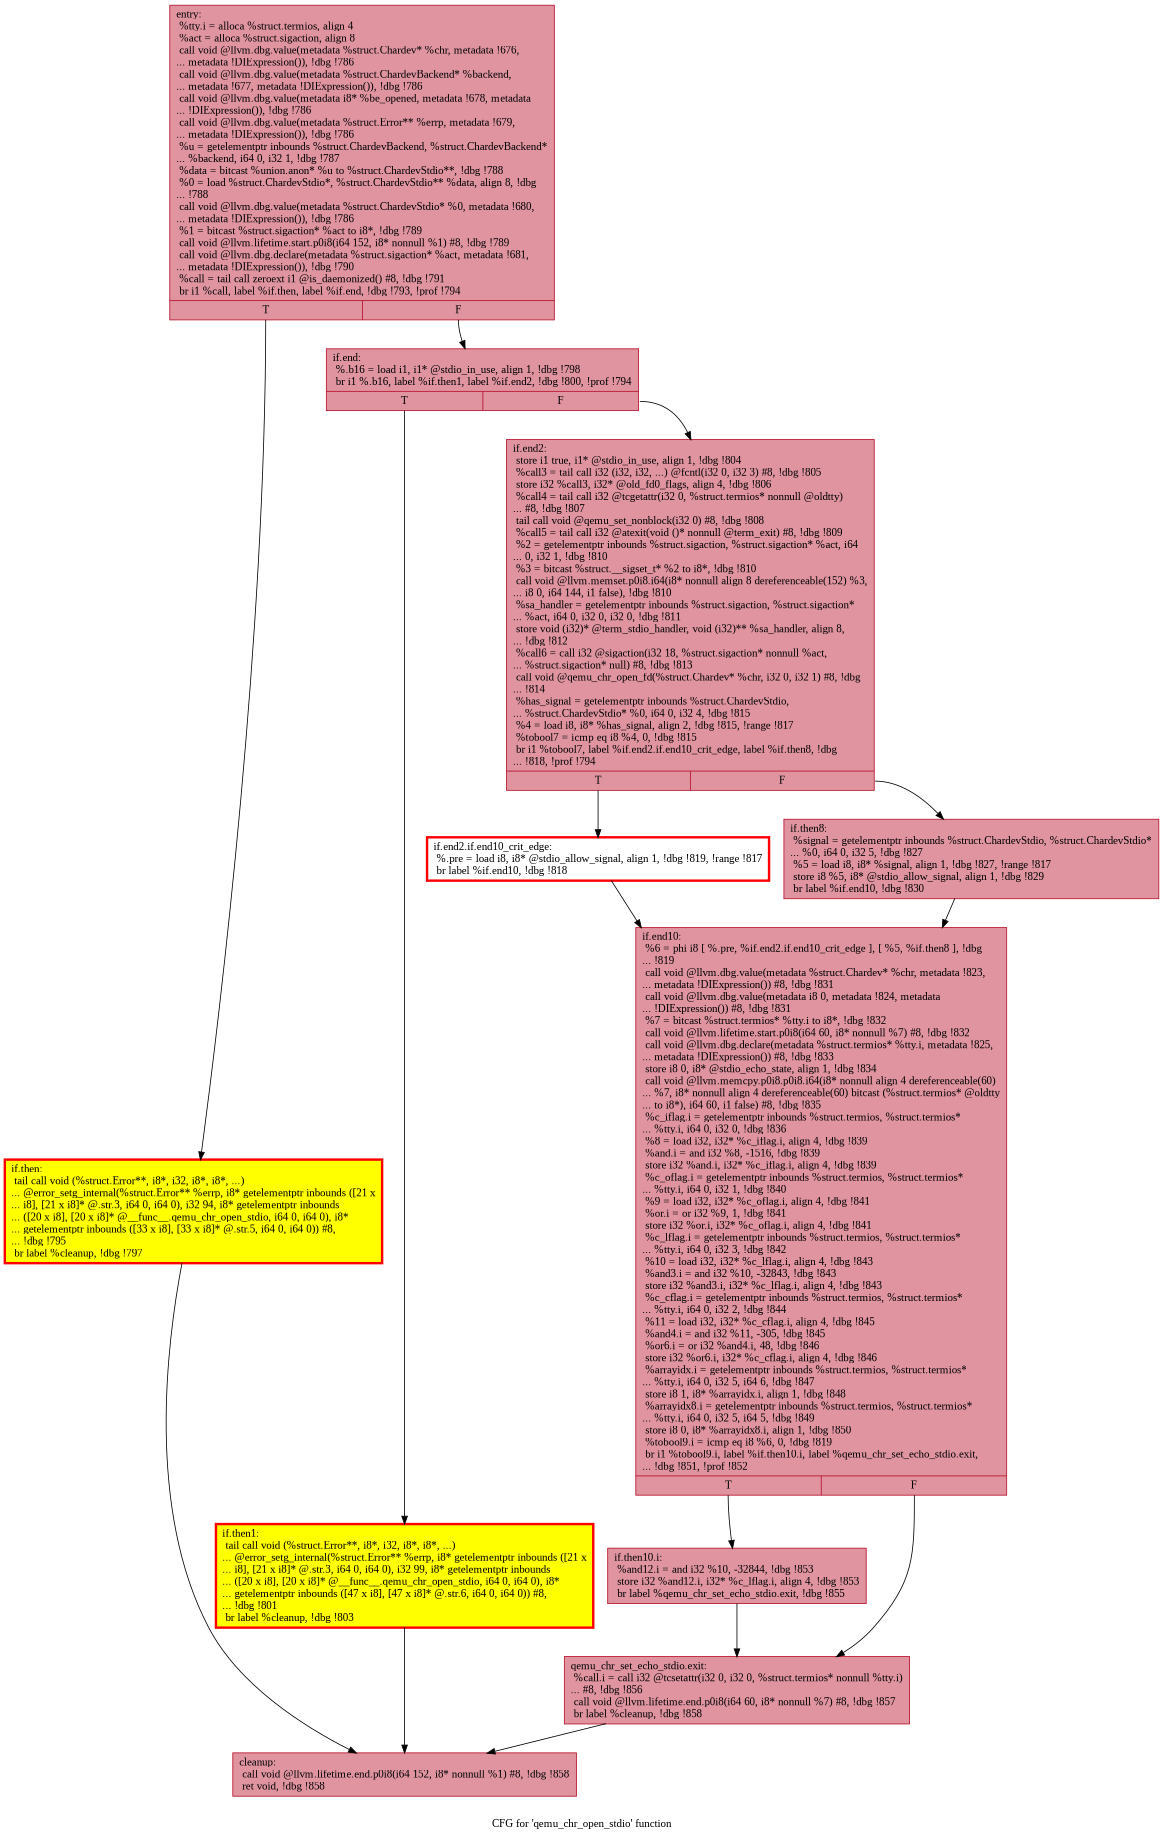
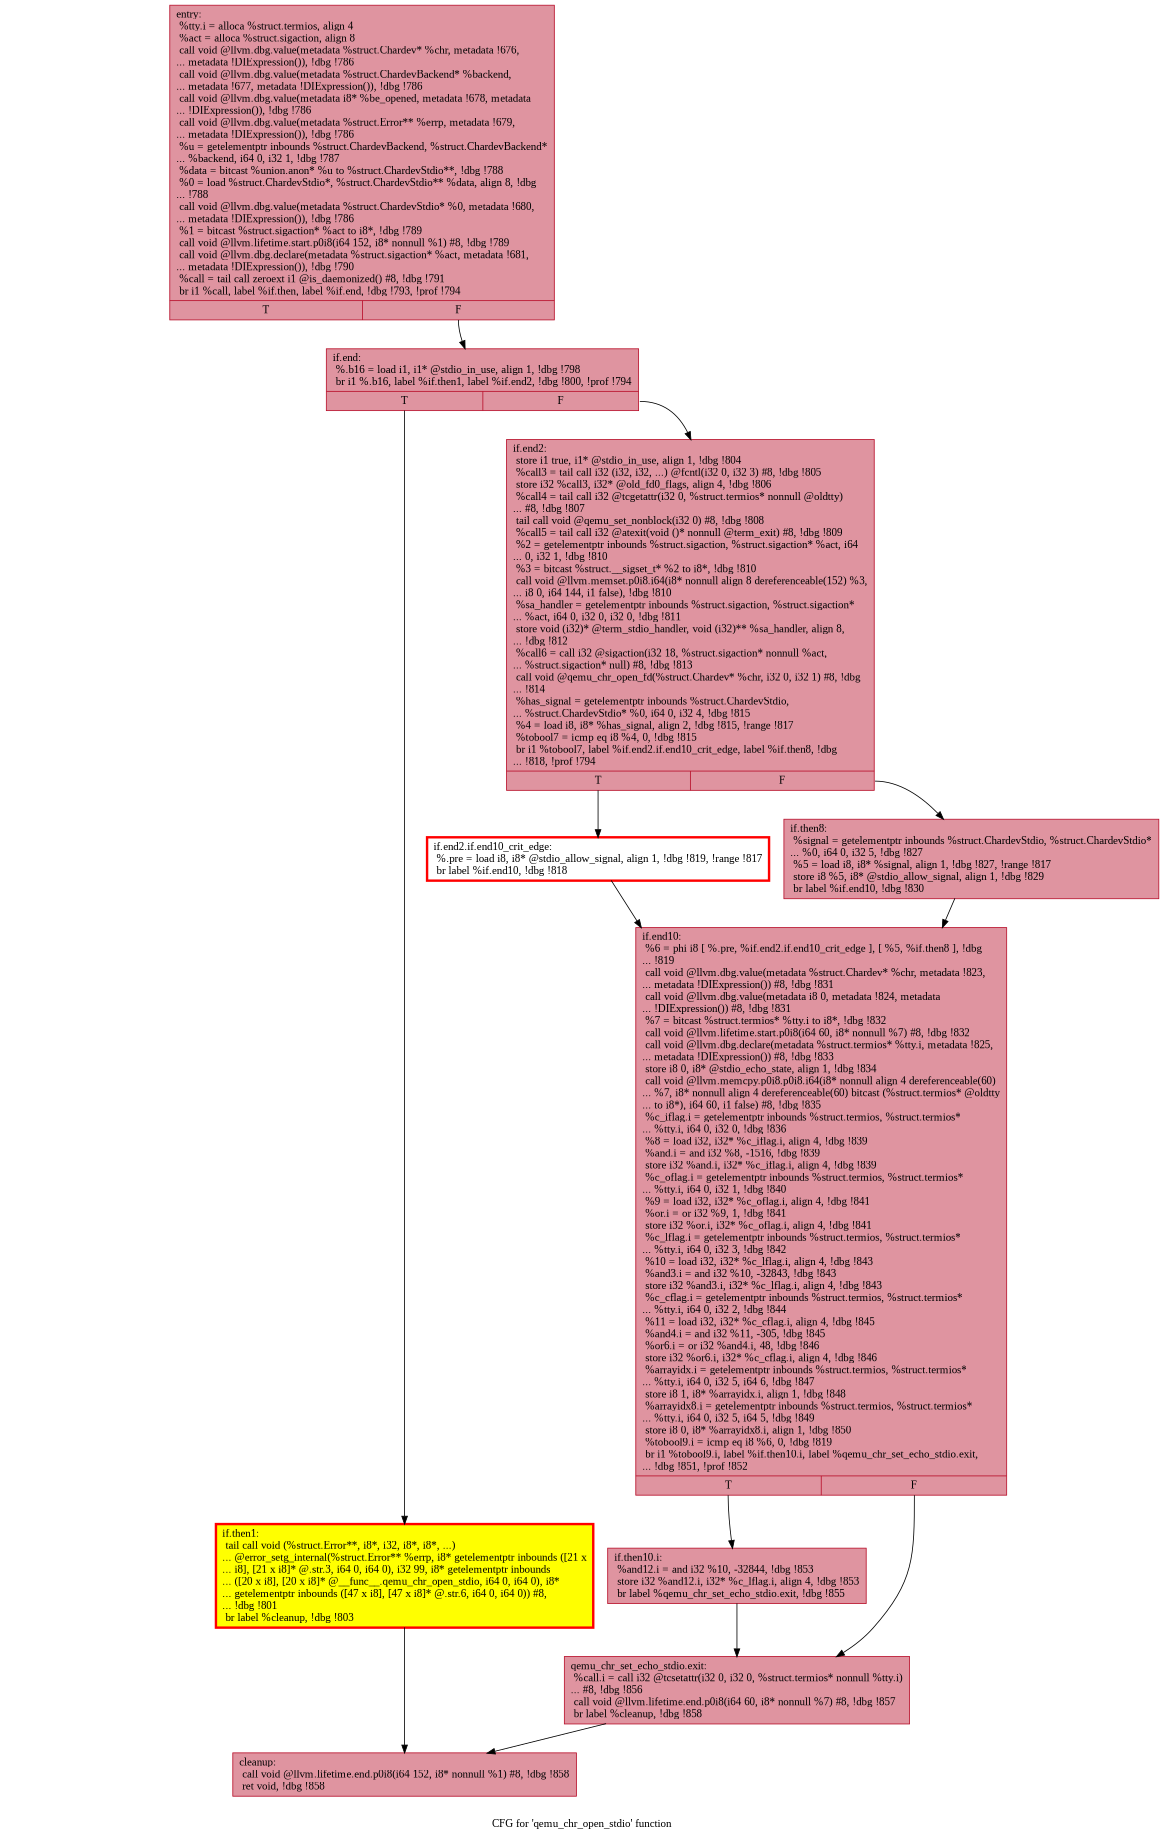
  digraph {
    label="CFG for 'qemu_chr_open_stdio' function"
    fontname="Liberation Serif"
    node [color="#b70d28ff" fillcolor="#b70d2870" shape=record style=filled fontname="Liberation Serif"]
    edge [fontname="Liberation Serif"]
    n1 [label="{entry:\l  %tty.i = alloca %struct.termios, align 4\l  %act = alloca %struct.sigaction, align 8\l  call void @llvm.dbg.value(metadata %struct.Chardev* %chr, metadata !676,\l... metadata !DIExpression()), !dbg !786\l  call void @llvm.dbg.value(metadata %struct.ChardevBackend* %backend,\l... metadata !677, metadata !DIExpression()), !dbg !786\l  call void @llvm.dbg.value(metadata i8* %be_opened, metadata !678, metadata\l... !DIExpression()), !dbg !786\l  call void @llvm.dbg.value(metadata %struct.Error** %errp, metadata !679,\l... metadata !DIExpression()), !dbg !786\l  %u = getelementptr inbounds %struct.ChardevBackend, %struct.ChardevBackend*\l... %backend, i64 0, i32 1, !dbg !787\l  %data = bitcast %union.anon* %u to %struct.ChardevStdio**, !dbg !788\l  %0 = load %struct.ChardevStdio*, %struct.ChardevStdio** %data, align 8, !dbg\l... !788\l  call void @llvm.dbg.value(metadata %struct.ChardevStdio* %0, metadata !680,\l... metadata !DIExpression()), !dbg !786\l  %1 = bitcast %struct.sigaction* %act to i8*, !dbg !789\l  call void @llvm.lifetime.start.p0i8(i64 152, i8* nonnull %1) #8, !dbg !789\l  call void @llvm.dbg.declare(metadata %struct.sigaction* %act, metadata !681,\l... metadata !DIExpression()), !dbg !790\l  %call = tail call zeroext i1 @is_daemonized() #8, !dbg !791\l  br i1 %call, label %if.then, label %if.end, !dbg !793, !prof !794\l|{<s0>T|<s1>F}}"]
-   n2 [color=red fillcolor=yellow label="{if.then:                                          \l  tail call void (%struct.Error**, i8*, i32, i8*, i8*, ...)\l... @error_setg_internal(%struct.Error** %errp, i8* getelementptr inbounds ([21 x\l... i8], [21 x i8]* @.str.3, i64 0, i64 0), i32 94, i8* getelementptr inbounds\l... ([20 x i8], [20 x i8]* @__func__.qemu_chr_open_stdio, i64 0, i64 0), i8*\l... getelementptr inbounds ([33 x i8], [33 x i8]* @.str.5, i64 0, i64 0)) #8,\l... !dbg !795\l  br label %cleanup, !dbg !797\l}" penwidth=3.0]
    n3 [label="{if.end:                                           \l  %.b16 = load i1, i1* @stdio_in_use, align 1, !dbg !798\l  br i1 %.b16, label %if.then1, label %if.end2, !dbg !800, !prof !794\l|{<s0>T|<s1>F}}"]
    n4 [label="{cleanup:                                          \l  call void @llvm.lifetime.end.p0i8(i64 152, i8* nonnull %1) #8, !dbg !858\l  ret void, !dbg !858\l}"]
    n5 [color=red fillcolor=yellow label="{if.then1:                                         \l  tail call void (%struct.Error**, i8*, i32, i8*, i8*, ...)\l... @error_setg_internal(%struct.Error** %errp, i8* getelementptr inbounds ([21 x\l... i8], [21 x i8]* @.str.3, i64 0, i64 0), i32 99, i8* getelementptr inbounds\l... ([20 x i8], [20 x i8]* @__func__.qemu_chr_open_stdio, i64 0, i64 0), i8*\l... getelementptr inbounds ([47 x i8], [47 x i8]* @.str.6, i64 0, i64 0)) #8,\l... !dbg !801\l  br label %cleanup, !dbg !803\l}" penwidth=3.0]
    n6 [label="{if.end2:                                          \l  store i1 true, i1* @stdio_in_use, align 1, !dbg !804\l  %call3 = tail call i32 (i32, i32, ...) @fcntl(i32 0, i32 3) #8, !dbg !805\l  store i32 %call3, i32* @old_fd0_flags, align 4, !dbg !806\l  %call4 = tail call i32 @tcgetattr(i32 0, %struct.termios* nonnull @oldtty)\l... #8, !dbg !807\l  tail call void @qemu_set_nonblock(i32 0) #8, !dbg !808\l  %call5 = tail call i32 @atexit(void ()* nonnull @term_exit) #8, !dbg !809\l  %2 = getelementptr inbounds %struct.sigaction, %struct.sigaction* %act, i64\l... 0, i32 1, !dbg !810\l  %3 = bitcast %struct.__sigset_t* %2 to i8*, !dbg !810\l  call void @llvm.memset.p0i8.i64(i8* nonnull align 8 dereferenceable(152) %3,\l... i8 0, i64 144, i1 false), !dbg !810\l  %sa_handler = getelementptr inbounds %struct.sigaction, %struct.sigaction*\l... %act, i64 0, i32 0, i32 0, !dbg !811\l  store void (i32)* @term_stdio_handler, void (i32)** %sa_handler, align 8,\l... !dbg !812\l  %call6 = call i32 @sigaction(i32 18, %struct.sigaction* nonnull %act,\l... %struct.sigaction* null) #8, !dbg !813\l  call void @qemu_chr_open_fd(%struct.Chardev* %chr, i32 0, i32 1) #8, !dbg\l... !814\l  %has_signal = getelementptr inbounds %struct.ChardevStdio,\l... %struct.ChardevStdio* %0, i64 0, i32 4, !dbg !815\l  %4 = load i8, i8* %has_signal, align 2, !dbg !815, !range !817\l  %tobool7 = icmp eq i8 %4, 0, !dbg !815\l  br i1 %tobool7, label %if.end2.if.end10_crit_edge, label %if.then8, !dbg\l... !818, !prof !794\l|{<s0>T|<s1>F}}"]
    n7 [color=red label="{if.end2.if.end10_crit_edge:                       \l  %.pre = load i8, i8* @stdio_allow_signal, align 1, !dbg !819, !range !817\l  br label %if.end10, !dbg !818\l}" penwidth=3.0 fillcolor="" style=""]
    n8 [label="{if.then8:                                         \l  %signal = getelementptr inbounds %struct.ChardevStdio, %struct.ChardevStdio*\l... %0, i64 0, i32 5, !dbg !827\l  %5 = load i8, i8* %signal, align 1, !dbg !827, !range !817\l  store i8 %5, i8* @stdio_allow_signal, align 1, !dbg !829\l  br label %if.end10, !dbg !830\l}"]
    n9 [label="{if.end10:                                         \l  %6 = phi i8 [ %.pre, %if.end2.if.end10_crit_edge ], [ %5, %if.then8 ], !dbg\l... !819\l  call void @llvm.dbg.value(metadata %struct.Chardev* %chr, metadata !823,\l... metadata !DIExpression()) #8, !dbg !831\l  call void @llvm.dbg.value(metadata i8 0, metadata !824, metadata\l... !DIExpression()) #8, !dbg !831\l  %7 = bitcast %struct.termios* %tty.i to i8*, !dbg !832\l  call void @llvm.lifetime.start.p0i8(i64 60, i8* nonnull %7) #8, !dbg !832\l  call void @llvm.dbg.declare(metadata %struct.termios* %tty.i, metadata !825,\l... metadata !DIExpression()) #8, !dbg !833\l  store i8 0, i8* @stdio_echo_state, align 1, !dbg !834\l  call void @llvm.memcpy.p0i8.p0i8.i64(i8* nonnull align 4 dereferenceable(60)\l... %7, i8* nonnull align 4 dereferenceable(60) bitcast (%struct.termios* @oldtty\l... to i8*), i64 60, i1 false) #8, !dbg !835\l  %c_iflag.i = getelementptr inbounds %struct.termios, %struct.termios*\l... %tty.i, i64 0, i32 0, !dbg !836\l  %8 = load i32, i32* %c_iflag.i, align 4, !dbg !839\l  %and.i = and i32 %8, -1516, !dbg !839\l  store i32 %and.i, i32* %c_iflag.i, align 4, !dbg !839\l  %c_oflag.i = getelementptr inbounds %struct.termios, %struct.termios*\l... %tty.i, i64 0, i32 1, !dbg !840\l  %9 = load i32, i32* %c_oflag.i, align 4, !dbg !841\l  %or.i = or i32 %9, 1, !dbg !841\l  store i32 %or.i, i32* %c_oflag.i, align 4, !dbg !841\l  %c_lflag.i = getelementptr inbounds %struct.termios, %struct.termios*\l... %tty.i, i64 0, i32 3, !dbg !842\l  %10 = load i32, i32* %c_lflag.i, align 4, !dbg !843\l  %and3.i = and i32 %10, -32843, !dbg !843\l  store i32 %and3.i, i32* %c_lflag.i, align 4, !dbg !843\l  %c_cflag.i = getelementptr inbounds %struct.termios, %struct.termios*\l... %tty.i, i64 0, i32 2, !dbg !844\l  %11 = load i32, i32* %c_cflag.i, align 4, !dbg !845\l  %and4.i = and i32 %11, -305, !dbg !845\l  %or6.i = or i32 %and4.i, 48, !dbg !846\l  store i32 %or6.i, i32* %c_cflag.i, align 4, !dbg !846\l  %arrayidx.i = getelementptr inbounds %struct.termios, %struct.termios*\l... %tty.i, i64 0, i32 5, i64 6, !dbg !847\l  store i8 1, i8* %arrayidx.i, align 1, !dbg !848\l  %arrayidx8.i = getelementptr inbounds %struct.termios, %struct.termios*\l... %tty.i, i64 0, i32 5, i64 5, !dbg !849\l  store i8 0, i8* %arrayidx8.i, align 1, !dbg !850\l  %tobool9.i = icmp eq i8 %6, 0, !dbg !819\l  br i1 %tobool9.i, label %if.then10.i, label %qemu_chr_set_echo_stdio.exit,\l... !dbg !851, !prof !852\l|{<s0>T|<s1>F}}"]
    n10 [label="{if.then10.i:                                      \l  %and12.i = and i32 %10, -32844, !dbg !853\l  store i32 %and12.i, i32* %c_lflag.i, align 4, !dbg !853\l  br label %qemu_chr_set_echo_stdio.exit, !dbg !855\l}"]
    n11 [label="{qemu_chr_set_echo_stdio.exit:                     \l  %call.i = call i32 @tcsetattr(i32 0, i32 0, %struct.termios* nonnull %tty.i)\l... #8, !dbg !856\l  call void @llvm.lifetime.end.p0i8(i64 60, i8* nonnull %7) #8, !dbg !857\l  br label %cleanup, !dbg !858\l}"]
-   n1 -> n2 [tailport=s0]
    n1 -> n3 [tailport=s1]
-   n2 -> n4
    n3 -> n5 [tailport=s0]
    n3 -> n6 [tailport=s1]
    n5 -> n4
    n6 -> n7 [tailport=s0]
    n6 -> n8 [tailport=s1]
    n7 -> n9
    n8 -> n9
    n9 -> n10 [tailport=s0]
    n9 -> n11 [tailport=s1]
    n10 -> n11
    n11 -> n4
  }
